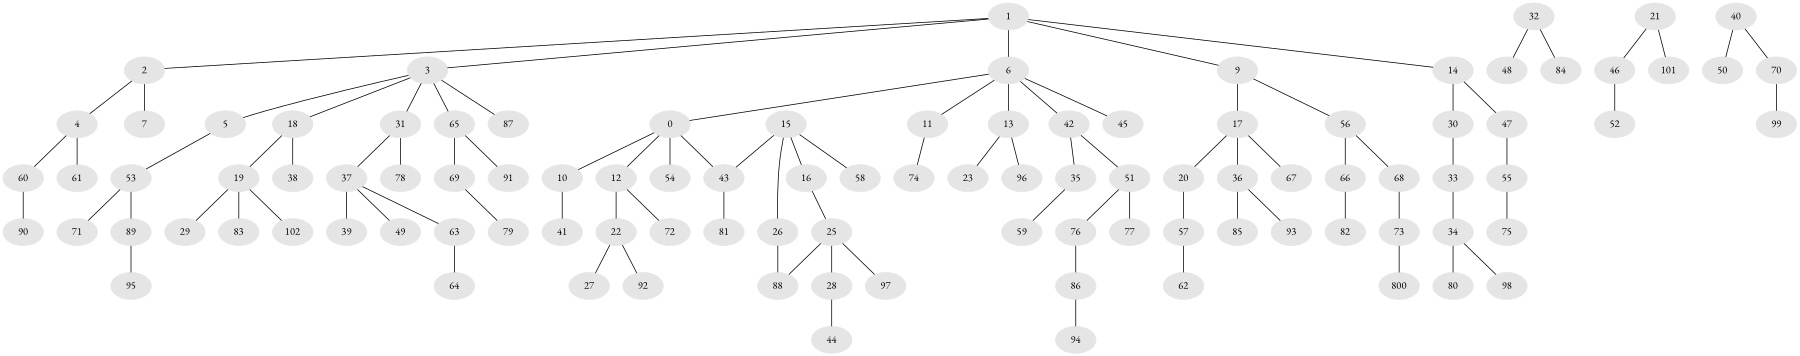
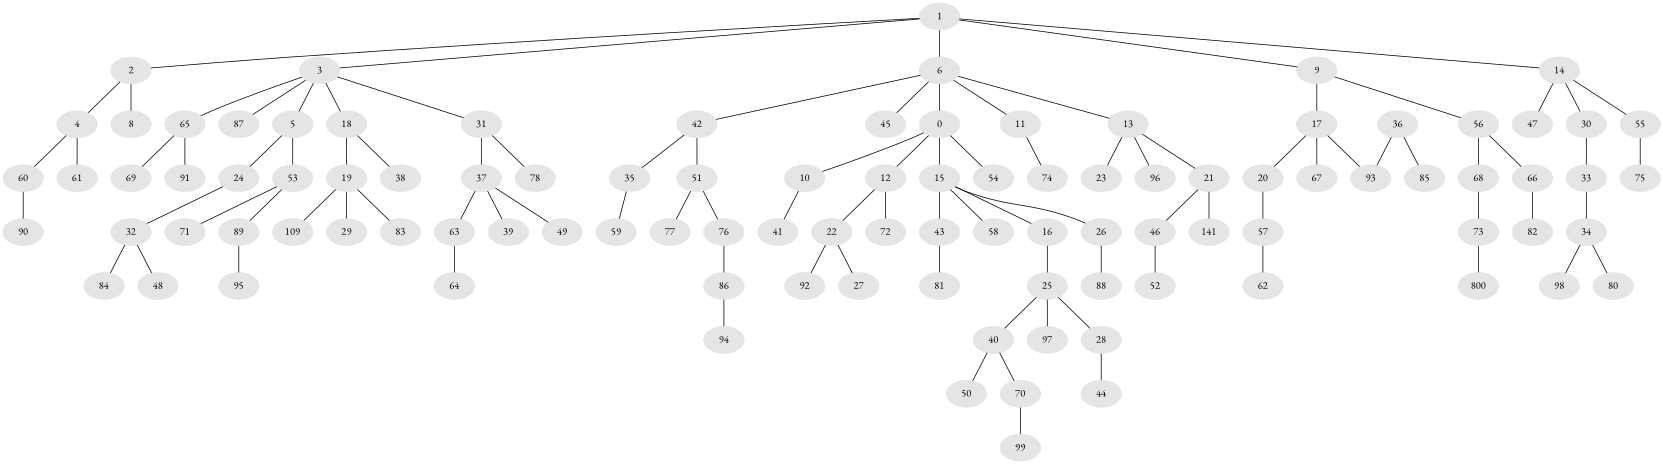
  graph {
    fontname="EB Garamond"
    node [color=gray90 fontname="EB Garamond" style=filled]
    edge [fontname="EB Garamond"]
    1
    2
    3
    6
    9
    14
    4
-   7
+   7 [label=8]
    5
    18
    31
    65
    87
    n14 [label=0]
    11
    13
    42
    45
    17
    56
    30
    47
    55
    60
    61
+   24
    53
    19
    38
    37
    78
    69
    91
    90
    32
    71
    89
    10
    12
    15
    54
    74
    21
    23
    96
    35
    51
    41
    22
    72
    16
    26
    43
    58
    20
    36
    67
    66
    68
    27
    92
    46
-   101
+   101 [label=141]
    59
    33
    75
    25
    88
    81
    28
    40
    97
    57
    85
    93
    29
    83
-   102
+   102 [label=109]
    62
    52
    48
    84
    44
    50
    70
    34
    39
    49
    63
    80
    98
    64
    99
    76
    77
    86
    95
    82
    73
-   79
    n101 [label=800]
    94
    1 -- 2
    1 -- 3
    1 -- 6
    1 -- 9
    1 -- 14
    2 -- 4
    2 -- 7
    3 -- 5
    3 -- 18
    3 -- 31
    3 -- 65
    3 -- 87
    6 -- n14
    6 -- 11
    6 -- 13
    6 -- 42
    6 -- 45
    9 -- 17
    9 -- 56
    14 -- 30
    14 -- 47
-   47 -- 55
+   14 -- 55
    4 -- 60
    4 -- 61
+   5 -- 24
    5 -- 53
    18 -- 19
    18 -- 38
    31 -- 37
    31 -- 78
    65 -- 69
    65 -- 91
    n14 -- 10
    n14 -- 12
-   n14 -- 43
+   n14 -- 15
    n14 -- 54
    11 -- 74
+   13 -- 21
    13 -- 23
    13 -- 96
    42 -- 35
    42 -- 51
    17 -- 20
-   17 -- 36
+   17 -- 93
    17 -- 67
    56 -- 66
    56 -- 68
    30 -- 33
    55 -- 75
    60 -- 90
+   24 -- 32
    53 -- 71
    53 -- 89
    19 -- 29
    19 -- 83
    19 -- 102
    37 -- 39
    37 -- 49
    37 -- 63
-   69 -- 79
    32 -- 48
    32 -- 84
    89 -- 95
    10 -- 41
    12 -- 22
    12 -- 72
    15 -- 16
    15 -- 26
    15 -- 43
    15 -- 58
    21 -- 46
    21 -- 101
    35 -- 59
    51 -- 76
    51 -- 77
    22 -- 27
    22 -- 92
    16 -- 25
    26 -- 88
    43 -- 81
    20 -- 57
    36 -- 85
    36 -- 93
    66 -- 82
    68 -- 73
    46 -- 52
    33 -- 34
    25 -- 28
-   25 -- 88
+   25 -- 40
    25 -- 97
    28 -- 44
    40 -- 50
    40 -- 70
    57 -- 62
    70 -- 99
    34 -- 80
    34 -- 98
    63 -- 64
    76 -- 86
    86 -- 94
    73 -- n101
  }
